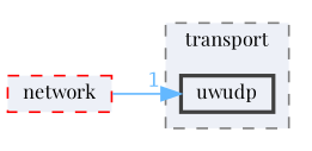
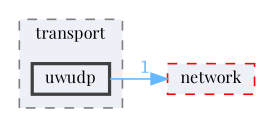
  digraph {
    compound=true
    rankdir=LR
    fontname="Playfair Display"
    node [fillcolor="#edf0f7" fontname="Playfair Display" fontsize=10 shape=box]
    n1 [color=grey25 height=0.2 label=uwudp style="filled,bold" width=0.4]
    n2 [color=red height=0.2 label=network style="filled,dashed" width=0.4]
    subgraph cluster_1 {
      bgcolor="#edf0f7"
      fontsize=10
      label=transport
      pencolor=grey50
      style="filled,dashed"
      n1
    }
-   n2 -> n1 [color=steelblue1 fontcolor=steelblue1 fontname="Playfair Display" fontsize=10 headlabel=1 labeldistance=1.5 labelfontname=Helvetica labelfontsize=10]
+   n1 -> n2 [color=steelblue1 fontcolor=steelblue1 fontname="Playfair Display" fontsize=10 headlabel=1 labeldistance=1.5 labelfontname=Helvetica labelfontsize=10]
  }
